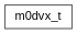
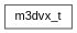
  digraph {
    rankdir=LR
    fontname="Liberation Sans"
-   n1 [color=grey40 fillcolor=white fontname="Liberation Sans" fontsize=10 height=0.2 label=m0dvx_t shape=box style=filled width=0.4]
+   n1 [color=grey40 fillcolor=white fontname="Liberation Sans" fontsize=10 height=0.2 label=m3dvx_t shape=box style=filled width=0.4]
  }
